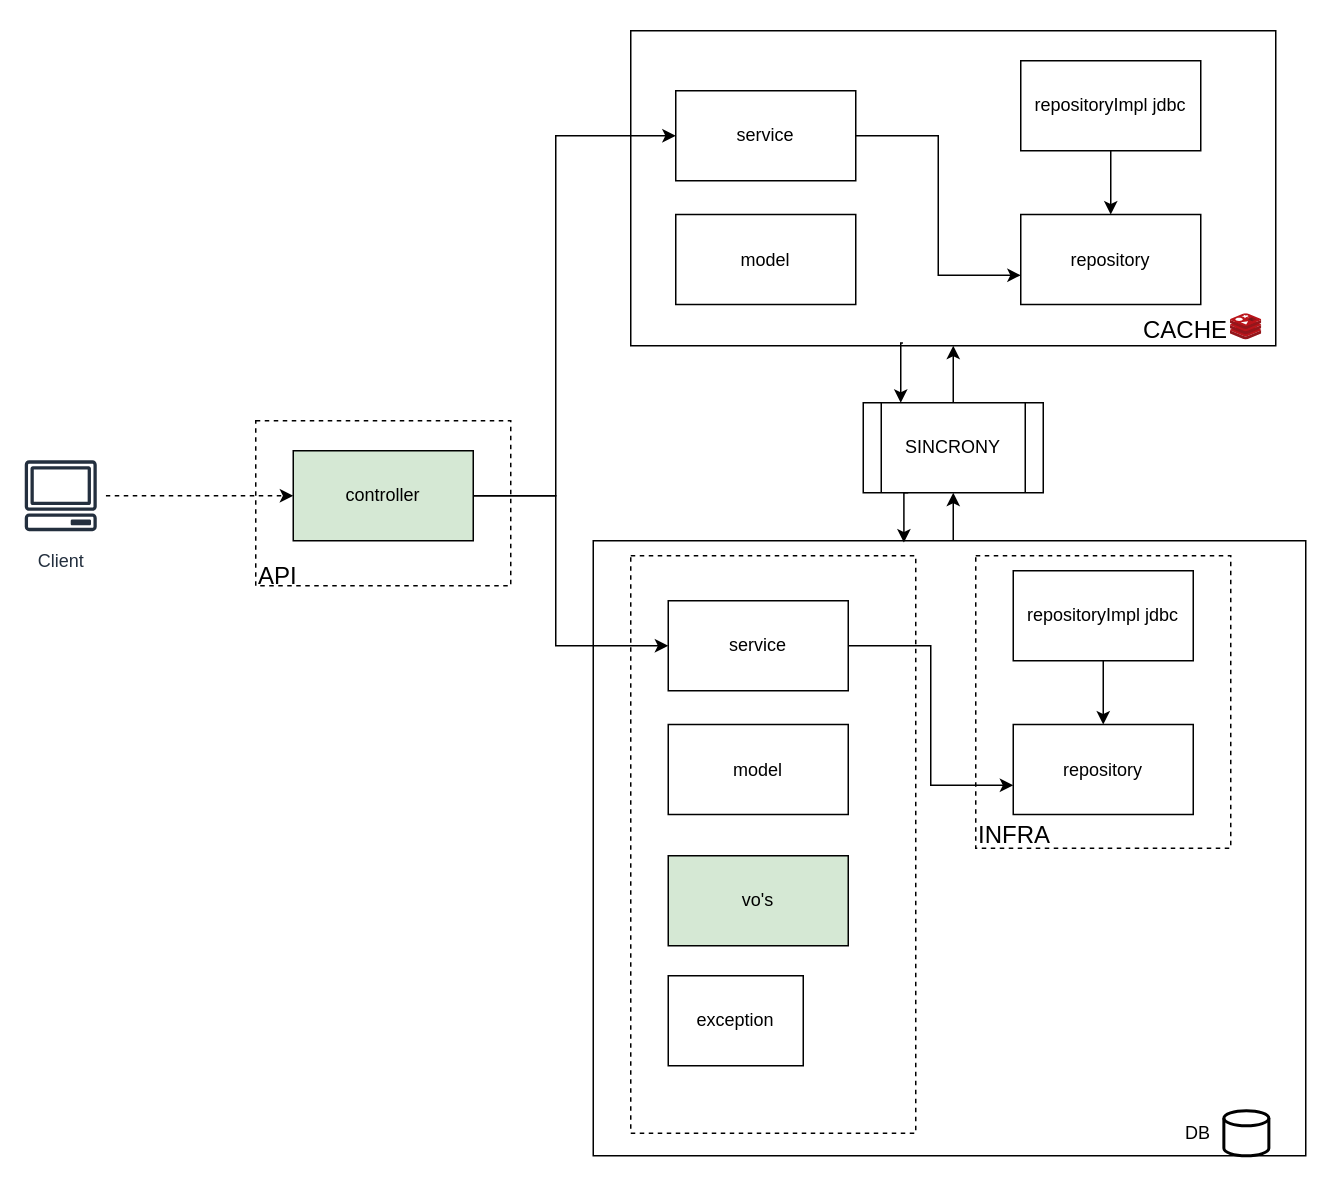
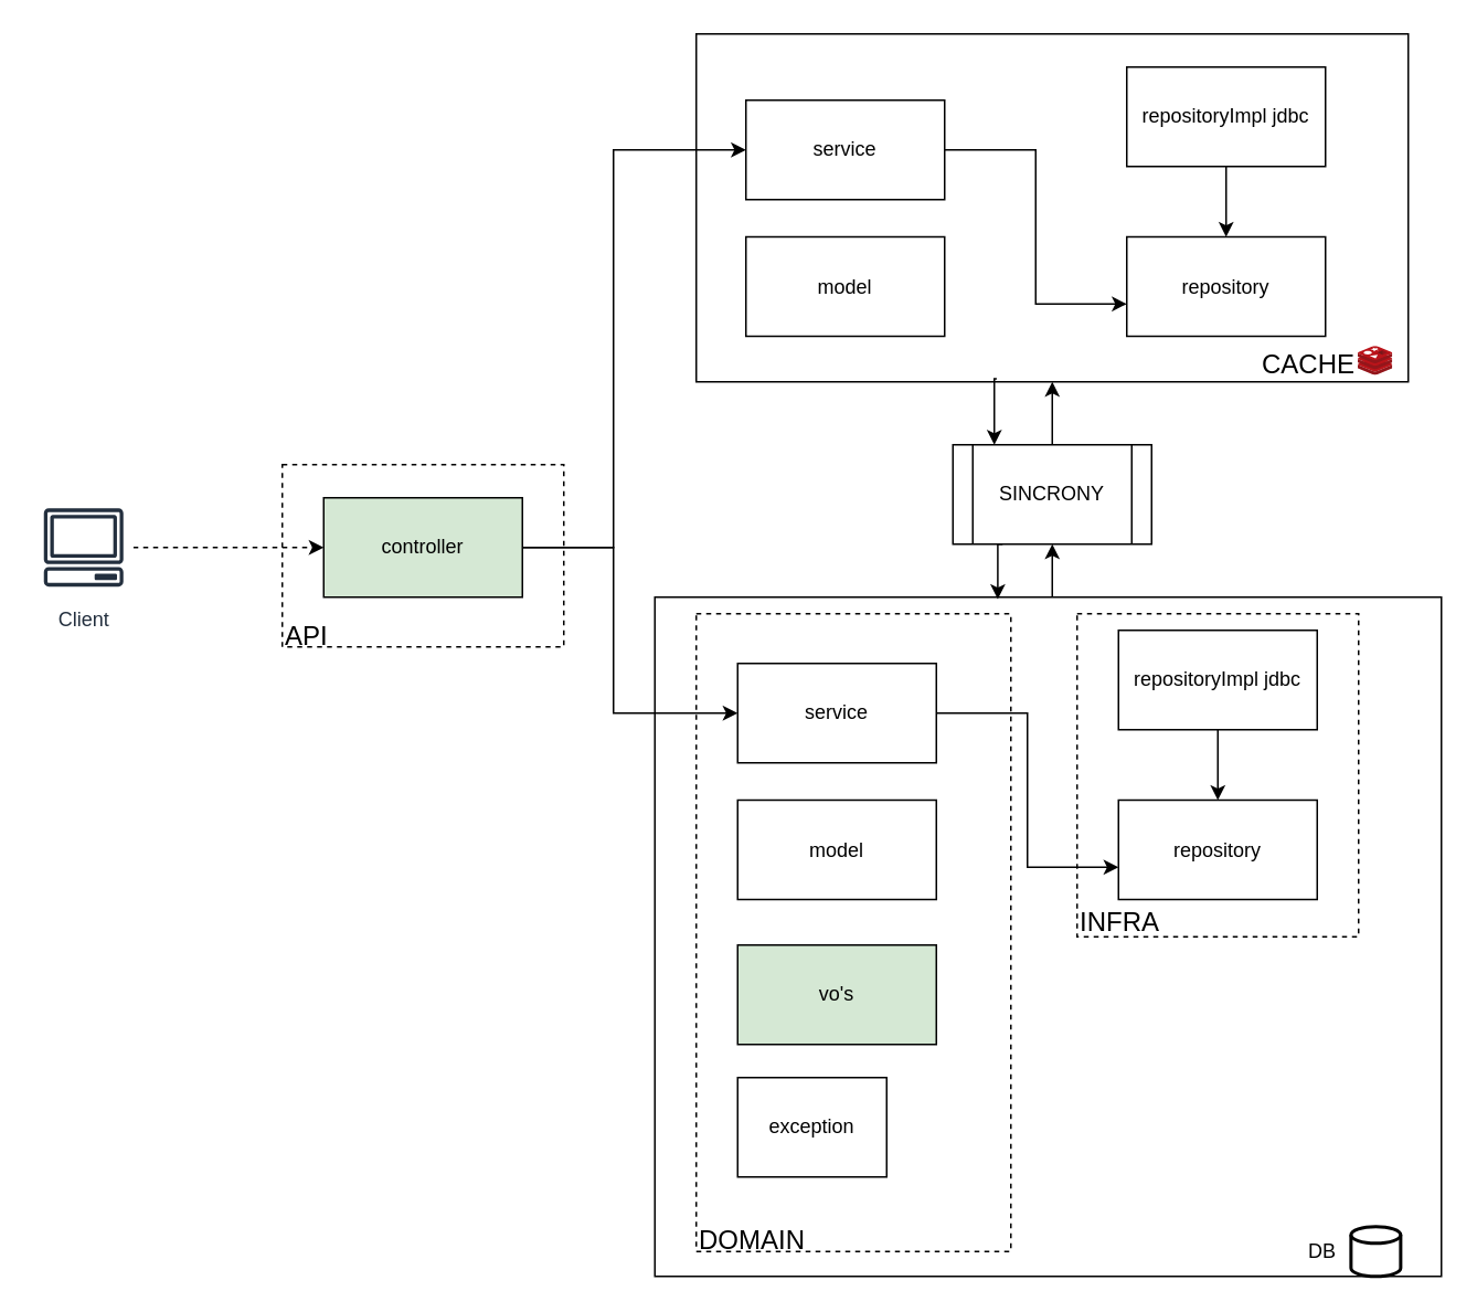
  <mxCell id="0" />
  <mxCell id="1" parent="0" />
  <mxCell id="2" style="edgeStyle=orthogonalEdgeStyle;rounded=0;orthogonalLoop=1;jettySize=auto;html=1;exitX=0.5;exitY=0;exitDx=0;exitDy=0;entryX=0.5;entryY=1;entryDx=0;entryDy=0;" edge="1" parent="1" source="3" target="33"><mxGeometry relative="1" as="geometry" /></mxCell>
  <mxCell id="3" value="" style="rounded=0;whiteSpace=wrap;html=1;" vertex="1" parent="1"><mxGeometry x="395" y="360" width="475" height="410" as="geometry" /></mxCell>
  <mxCell id="4" value="" style="rounded=0;whiteSpace=wrap;html=1;" vertex="1" parent="1"><mxGeometry x="420" y="20" width="430" height="210" as="geometry" /></mxCell>
  <mxCell id="5" value="" style="rounded=0;whiteSpace=wrap;html=1;dashed=1;" vertex="1" parent="1"><mxGeometry x="420" y="370" width="190" height="385" as="geometry" /></mxCell>
  <mxCell id="6" value="" style="rounded=0;whiteSpace=wrap;html=1;dashed=1;" vertex="1" parent="1"><mxGeometry x="650" y="370" width="170" height="195" as="geometry" /></mxCell>
  <mxCell id="7" value="" style="rounded=0;whiteSpace=wrap;html=1;dashed=1;" vertex="1" parent="1"><mxGeometry x="170" y="280" width="170" height="110" as="geometry" /></mxCell>
  <mxCell id="8" style="edgeStyle=orthogonalEdgeStyle;rounded=0;orthogonalLoop=1;jettySize=auto;html=1;exitX=1;exitY=0.5;exitDx=0;exitDy=0;entryX=0;entryY=0.5;entryDx=0;entryDy=0;" edge="1" parent="1" source="10" target="13"><mxGeometry relative="1" as="geometry"><Array as="points"><mxPoint x="370" y="330" /><mxPoint x="370" y="430" /></Array></mxGeometry></mxCell>
  <mxCell id="9" style="edgeStyle=orthogonalEdgeStyle;rounded=0;orthogonalLoop=1;jettySize=auto;html=1;exitX=1;exitY=0.5;exitDx=0;exitDy=0;entryX=0;entryY=0.5;entryDx=0;entryDy=0;" edge="1" parent="1" source="10" target="25"><mxGeometry relative="1" as="geometry"><Array as="points"><mxPoint x="370" y="330" /><mxPoint x="370" y="90" /></Array></mxGeometry></mxCell>
  <mxCell id="10" value="controller" style="rounded=0;whiteSpace=wrap;html=1;fillColor=#d5e8d4;" vertex="1" parent="1"><mxGeometry x="195" y="300" width="120" height="60" as="geometry" /></mxCell>
  <mxCell id="11" value="&lt;h1 style=&quot;margin-top: 0px;&quot;&gt;&lt;span style=&quot;font-weight: normal;&quot;&gt;&lt;font style=&quot;font-size: 16px;&quot;&gt;API&lt;/font&gt;&lt;/span&gt;&lt;/h1&gt;" style="text;html=1;whiteSpace=wrap;overflow=hidden;rounded=0;fontStyle=0" vertex="1" parent="1"><mxGeometry x="170" y="360" width="80" height="40" as="geometry" /></mxCell>
  <mxCell id="12" style="edgeStyle=orthogonalEdgeStyle;rounded=0;orthogonalLoop=1;jettySize=auto;html=1;exitX=1;exitY=0.5;exitDx=0;exitDy=0;" edge="1" parent="1" source="13" target="20"><mxGeometry relative="1" as="geometry"><Array as="points"><mxPoint x="620" y="430" /><mxPoint x="620" y="523" /></Array></mxGeometry></mxCell>
  <mxCell id="13" value="service" style="rounded=0;whiteSpace=wrap;html=1;" vertex="1" parent="1"><mxGeometry x="445" y="400" width="120" height="60" as="geometry" /></mxCell>
+ <mxCell id="14" value="&lt;h1 style=&quot;margin-top: 0px;&quot;&gt;&lt;span style=&quot;font-weight: normal;&quot;&gt;&lt;font style=&quot;font-size: 16px;&quot;&gt;DOMAIN&lt;/font&gt;&lt;/span&gt;&lt;/h1&gt;" style="text;html=1;whiteSpace=wrap;overflow=hidden;rounded=0;fontStyle=0" vertex="1" parent="1"><mxGeometry x="420" y="725" width="70" height="30" as="geometry" /></mxCell>
  <mxCell id="15" style="edgeStyle=orthogonalEdgeStyle;rounded=0;orthogonalLoop=1;jettySize=auto;html=1;exitX=0.5;exitY=1;exitDx=0;exitDy=0;entryX=0.5;entryY=0;entryDx=0;entryDy=0;" edge="1" parent="1" source="16" target="20"><mxGeometry relative="1" as="geometry" /></mxCell>
  <mxCell id="16" value="repositoryImpl jdbc" style="rounded=0;whiteSpace=wrap;html=1;" vertex="1" parent="1"><mxGeometry x="675" y="380" width="120" height="60" as="geometry" /></mxCell>
  <mxCell id="17" value="vo's" style="rounded=0;whiteSpace=wrap;html=1;fillColor=#d5e8d4;" vertex="1" parent="1"><mxGeometry x="445" y="570" width="120" height="60" as="geometry" /></mxCell>
  <mxCell id="18" value="model" style="rounded=0;whiteSpace=wrap;html=1;" vertex="1" parent="1"><mxGeometry x="445" y="482.5" width="120" height="60" as="geometry" /></mxCell>
  <mxCell id="19" value="exception" style="rounded=0;whiteSpace=wrap;html=1;" vertex="1" parent="1"><mxGeometry x="445" y="650" width="90" height="60" as="geometry" /></mxCell>
  <mxCell id="20" value="repository" style="rounded=0;whiteSpace=wrap;html=1;" vertex="1" parent="1"><mxGeometry x="675" y="482.5" width="120" height="60" as="geometry" /></mxCell>
  <mxCell id="21" value="&lt;h1 style=&quot;margin-top: 0px;&quot;&gt;&lt;span style=&quot;font-weight: normal;&quot;&gt;&lt;font style=&quot;font-size: 16px;&quot;&gt;INFRA&lt;/font&gt;&lt;/span&gt;&lt;/h1&gt;" style="text;html=1;whiteSpace=wrap;overflow=hidden;rounded=0;fontStyle=0" vertex="1" parent="1"><mxGeometry x="650" y="532.5" width="70" height="30" as="geometry" /></mxCell>
  <mxCell id="22" style="edgeStyle=orthogonalEdgeStyle;rounded=0;orthogonalLoop=1;jettySize=auto;html=1;entryX=0;entryY=0.5;entryDx=0;entryDy=0;dashed=1;" edge="1" parent="1" source="23" target="10"><mxGeometry relative="1" as="geometry" /></mxCell>
- <mxCell id="23" value="Client" style="sketch=0;outlineConnect=0;fontColor=#232F3E;gradientColor=none;strokeColor=#232F3E;fillColor=#ffffff;dashed=0;verticalLabelPosition=bottom;verticalAlign=top;align=center;html=1;fontSize=12;fontStyle=0;aspect=fixed;shape=mxgraph.aws4.resourceIcon;resIcon=mxgraph.aws4.client;" vertex="1" parent="1"><mxGeometry x="10" y="300" width="60" height="60" as="geometry" /></mxCell>
+ <mxCell id="23" value="Client" style="sketch=0;outlineConnect=0;fontColor=#232F3E;gradientColor=none;strokeColor=#232F3E;fillColor=#ffffff;dashed=0;verticalLabelPosition=bottom;verticalAlign=top;align=center;html=1;fontSize=12;fontStyle=0;aspect=fixed;shape=mxgraph.aws4.resourceIcon;resIcon=mxgraph.aws4.client;" vertex="1" parent="1"><mxGeometry x="20" y="300" width="60" height="60" as="geometry" /></mxCell>
  <mxCell id="24" style="edgeStyle=orthogonalEdgeStyle;rounded=0;orthogonalLoop=1;jettySize=auto;html=1;exitX=1;exitY=0.5;exitDx=0;exitDy=0;" edge="1" parent="1" source="25" target="29"><mxGeometry relative="1" as="geometry"><Array as="points"><mxPoint x="625" y="90" /><mxPoint x="625" y="183" /></Array></mxGeometry></mxCell>
  <mxCell id="25" value="service" style="rounded=0;whiteSpace=wrap;html=1;" vertex="1" parent="1"><mxGeometry x="450" y="60" width="120" height="60" as="geometry" /></mxCell>
  <mxCell id="26" style="edgeStyle=orthogonalEdgeStyle;rounded=0;orthogonalLoop=1;jettySize=auto;html=1;exitX=0.5;exitY=1;exitDx=0;exitDy=0;entryX=0.5;entryY=0;entryDx=0;entryDy=0;" edge="1" parent="1" source="27" target="29"><mxGeometry relative="1" as="geometry" /></mxCell>
  <mxCell id="27" value="repositoryImpl jdbc" style="rounded=0;whiteSpace=wrap;html=1;" vertex="1" parent="1"><mxGeometry x="680" y="40" width="120" height="60" as="geometry" /></mxCell>
  <mxCell id="28" value="model" style="rounded=0;whiteSpace=wrap;html=1;" vertex="1" parent="1"><mxGeometry x="450" y="142.5" width="120" height="60" as="geometry" /></mxCell>
  <mxCell id="29" value="repository" style="rounded=0;whiteSpace=wrap;html=1;" vertex="1" parent="1"><mxGeometry x="680" y="142.5" width="120" height="60" as="geometry" /></mxCell>
  <mxCell id="30" value="&lt;h1 style=&quot;margin-top: 0px;&quot;&gt;&lt;span style=&quot;font-weight: normal;&quot;&gt;&lt;font style=&quot;font-size: 16px;&quot;&gt;CACHE&lt;/font&gt;&lt;/span&gt;&lt;/h1&gt;" style="text;html=1;whiteSpace=wrap;overflow=hidden;rounded=0;fontStyle=0" vertex="1" parent="1"><mxGeometry x="760" y="196.25" width="70" height="30" as="geometry" /></mxCell>
  <mxCell id="31" value="" style="image;sketch=0;aspect=fixed;html=1;points=[];align=center;fontSize=12;image=img/lib/mscae/Cache_Redis_Product.svg;" vertex="1" parent="1"><mxGeometry x="820" y="208.75" width="20.83" height="17.5" as="geometry" /></mxCell>
  <mxCell id="32" style="edgeStyle=orthogonalEdgeStyle;rounded=0;orthogonalLoop=1;jettySize=auto;html=1;entryX=0.5;entryY=1;entryDx=0;entryDy=0;" edge="1" parent="1" source="33" target="4"><mxGeometry relative="1" as="geometry" /></mxCell>
  <mxCell id="33" value="SINCRONY" style="shape=process;whiteSpace=wrap;html=1;backgroundOutline=1;" vertex="1" parent="1"><mxGeometry x="575" y="268" width="120" height="60" as="geometry" /></mxCell>
  <mxCell id="34" value="" style="shape=image;html=1;verticalAlign=top;verticalLabelPosition=bottom;labelBackgroundColor=#ffffff;imageAspect=0;aspect=fixed;image=https://cdn0.iconfinder.com/data/icons/math-business-icon-set/93/1_5-128.png" vertex="1" parent="1"><mxGeometry x="665" y="313" width="15" height="15" as="geometry" /></mxCell>
  <mxCell id="35" value="DB&amp;nbsp;" style="text;html=1;align=center;verticalAlign=middle;whiteSpace=wrap;rounded=0;" vertex="1" parent="1"><mxGeometry x="770" y="740" width="60" height="30" as="geometry" /></mxCell>
  <mxCell id="36" value="" style="strokeWidth=2;html=1;shape=mxgraph.flowchart.database;whiteSpace=wrap;" vertex="1" parent="1"><mxGeometry x="815.41" y="740" width="30" height="30" as="geometry" /></mxCell>
  <mxCell id="37" style="edgeStyle=orthogonalEdgeStyle;rounded=0;orthogonalLoop=1;jettySize=auto;html=1;exitX=0.25;exitY=1;exitDx=0;exitDy=0;entryX=0.436;entryY=0.003;entryDx=0;entryDy=0;entryPerimeter=0;" edge="1" parent="1" source="33" target="3"><mxGeometry relative="1" as="geometry" /></mxCell>
  <mxCell id="38" style="edgeStyle=orthogonalEdgeStyle;rounded=0;orthogonalLoop=1;jettySize=auto;html=1;exitX=0.422;exitY=0.991;exitDx=0;exitDy=0;entryX=0.436;entryY=0.003;entryDx=0;entryDy=0;entryPerimeter=0;exitPerimeter=0;" edge="1" parent="1" source="4"><mxGeometry relative="1" as="geometry"><mxPoint x="603" y="235" as="sourcePoint" /><mxPoint x="600" y="268" as="targetPoint" /></mxGeometry></mxCell>
